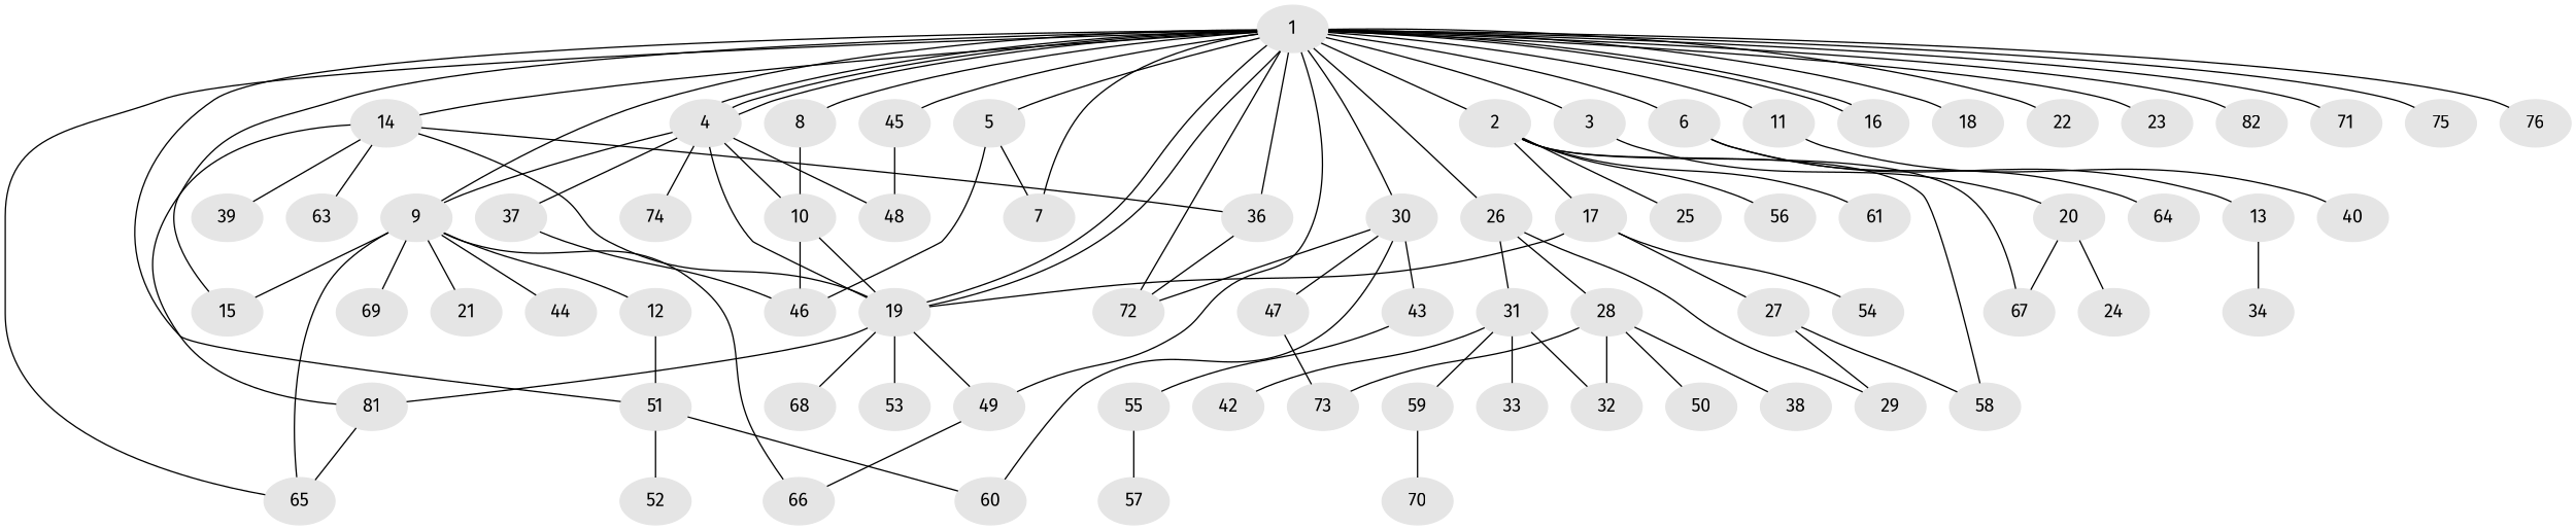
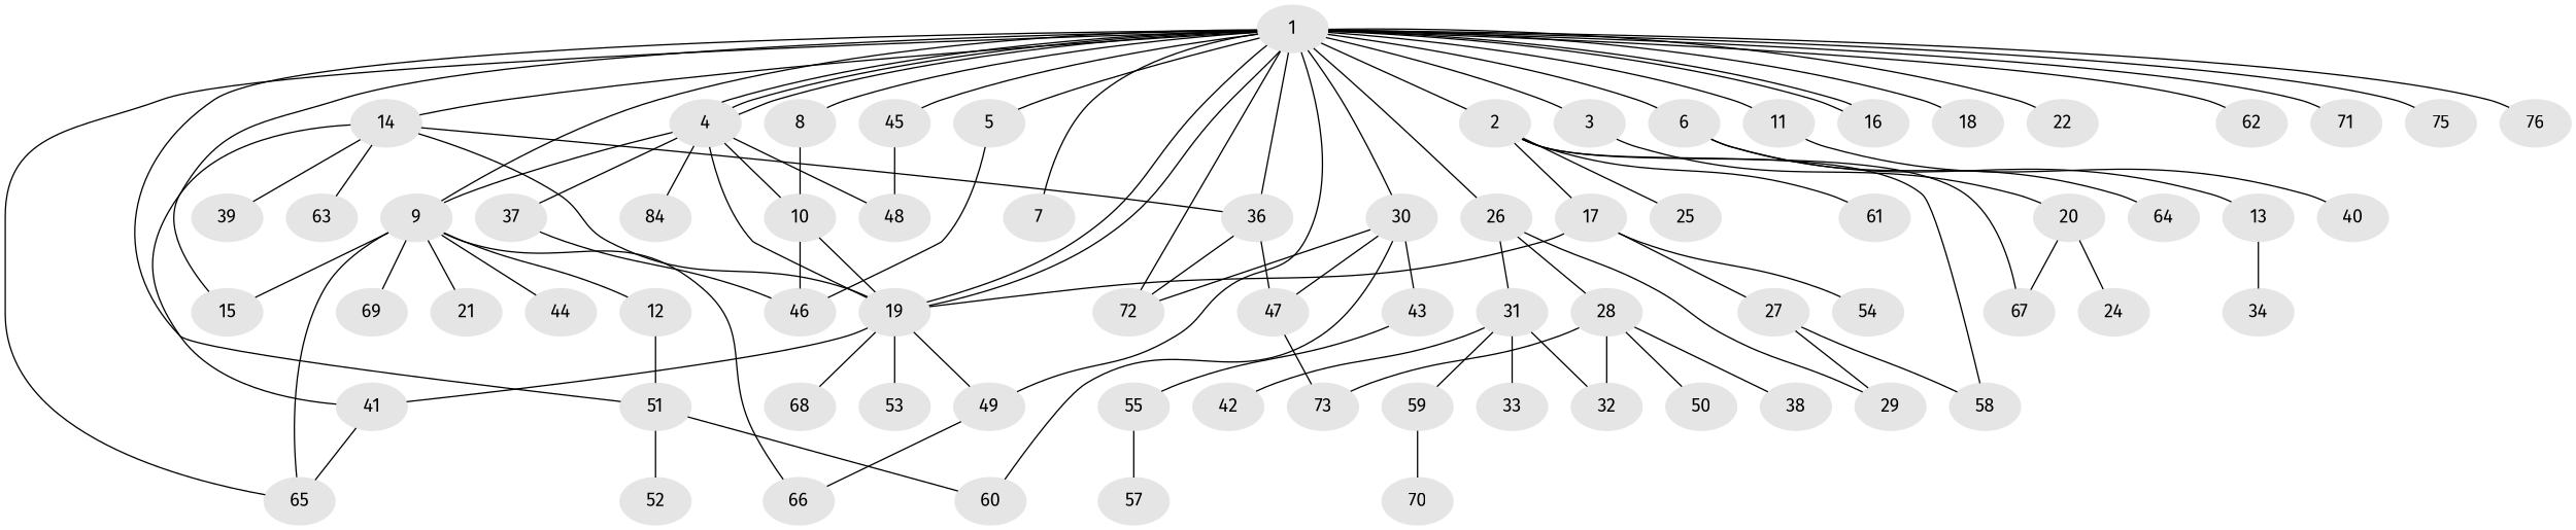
  graph {
    fontname="Fira Sans"
    node [color=gray90 fontname="Fira Sans" style=filled]
    edge [fontname="Fira Sans"]
    1
    2
    3
    4
    5
    6
    7
    8
    9
    11
    14
    15
    16
    18
    19
    22
-   23
    26
    30
    36
    45
    49
    51
-   62 [label=82]
+   62
    65
    71
    72
    75
    76
    17
    25
-   56
    58
    61
    67
    20
    10
    37
    48
-   74
+   74 [label=84]
    46
    13
    64
    12
    21
    44
    66
    69
    40
    39
-   41 [label=81]
+   41
    63
    53
    68
    28
    29
    31
    43
    47
    60
    52
    27
    54
    24
    34
    32
    38
    50
    73
    33
    42
    59
    55
    70
    57
    1 -- 2
    1 -- 3
    1 -- 4
    1 -- 4
    1 -- 4
    1 -- 5
    1 -- 6
    1 -- 7
    1 -- 8
    1 -- 9
    1 -- 11
    1 -- 14
    1 -- 15
    1 -- 16
    1 -- 16
    1 -- 18
    1 -- 19
    1 -- 19
    1 -- 22
-   1 -- 23
    1 -- 26
    1 -- 30
    1 -- 36
    1 -- 45
    1 -- 49
    1 -- 51
    1 -- 62
    1 -- 65
    1 -- 71
    1 -- 72
    1 -- 75
    1 -- 76
    2 -- 17
    2 -- 25
-   2 -- 56
    2 -- 58
    2 -- 61
    2 -- 67
    3 -- 20
    4 -- 9
    4 -- 19
    4 -- 10
    4 -- 37
    4 -- 48
    4 -- 74
-   5 -- 7
    5 -- 46
    6 -- 13
    6 -- 64
    8 -- 10
    9 -- 15
    9 -- 65
    9 -- 12
    9 -- 21
    9 -- 44
    9 -- 66
    9 -- 69
    11 -- 40
    14 -- 19
    14 -- 36
    14 -- 39
    14 -- 41
    14 -- 63
    19 -- 49
    19 -- 41
    19 -- 53
    19 -- 68
    26 -- 28
    26 -- 29
    26 -- 31
    30 -- 72
    30 -- 43
    30 -- 47
    30 -- 60
    36 -- 72
+   36 -- 47
    45 -- 48
    49 -- 66
    51 -- 60
    51 -- 52
    17 -- 19
    17 -- 27
    17 -- 54
    20 -- 67
    20 -- 24
    10 -- 19
    10 -- 46
    37 -- 46
    13 -- 34
    12 -- 51
    41 -- 65
    28 -- 32
    28 -- 38
    28 -- 50
    28 -- 73
    31 -- 32
    31 -- 33
    31 -- 42
    31 -- 59
    43 -- 55
    47 -- 73
    27 -- 58
    27 -- 29
    59 -- 70
    55 -- 57
  }
